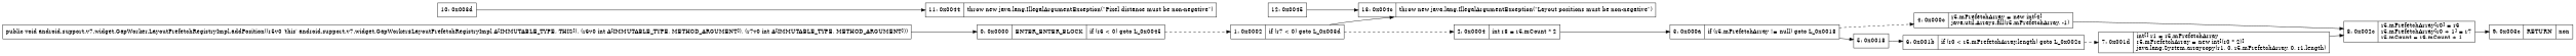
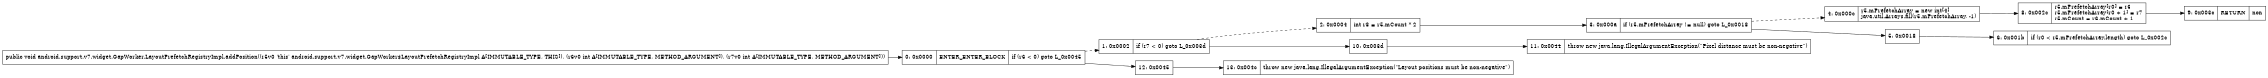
  digraph {
    rankdir=LR
    node [shape=record]
    n1 [label="{0\:\ 0x0000|ENTER_ENTER_BLOCK\l|if (r6 \< 0) goto L_0x0045\l}"]
    n2 [label="{1\:\ 0x0002|if (r7 \< 0) goto L_0x003d\l}"]
    n3 [label="{12\:\ 0x0045}"]
    n4 [label="{2\:\ 0x0004|int r8 = r5.mCount * 2\l}"]
    n5 [label="{10\:\ 0x003d}"]
    n6 [label="{13\:\ 0x004c|throw new java.lang.IllegalArgumentException(\"Layout positions must be non\-negative\")\l}"]
    n7 [label="{3\:\ 0x000a|if (r5.mPrefetchArray != null) goto L_0x0018\l}"]
    n8 [label="{11\:\ 0x0044|throw new java.lang.IllegalArgumentException(\"Pixel distance must be non\-negative\")\l}"]
    n9 [label="{4\:\ 0x000c|r5.mPrefetchArray = new int[4]\ljava.util.Arrays.fill(r5.mPrefetchArray, \-1)\l}"]
    n10 [label="{5\:\ 0x0018}"]
    n11 [label="{8\:\ 0x002c|r5.mPrefetchArray[r0] = r6\lr5.mPrefetchArray[r0 + 1] = r7\lr5.mCount = r6.mCount + 1\l}"]
    n12 [label="{6\:\ 0x001b|if (r0 \< r5.mPrefetchArray.length) goto L_0x002c\l}"]
    n13 [label="{9\:\ 0x003c|RETURN\l|non\l}"]
-   n14 [label="{7\:\ 0x001d|int[] r1 = r5.mPrefetchArray\lr5.mPrefetchArray = new int[(r0 * 2)]\ljava.lang.System.arraycopy(r1, 0, r5.mPrefetchArray, 0, r1.length)\l}"]
    n15 [label="{public void android.support.v7.widget.GapWorker.LayoutPrefetchRegistryImpl.addPosition((r5v0 'this' android.support.v7.widget.GapWorker$LayoutPrefetchRegistryImpl A[IMMUTABLE_TYPE, THIS]), (r6v0 int A[IMMUTABLE_TYPE, METHOD_ARGUMENT]), (r7v0 int A[IMMUTABLE_TYPE, METHOD_ARGUMENT])) }"]
    n1 -> n2 [style=dashed]
+   n1 -> n3
    n2 -> n4 [style=dashed]
-   n2 -> n6
+   n2 -> n5
    n3 -> n6
    n4 -> n7
    n5 -> n8
    n7 -> n9 [style=dashed]
    n7 -> n10
    n9 -> n11
    n10 -> n12
    n11 -> n13
-   n12 -> n14 [style=dashed]
-   n14 -> n11
    n15 -> n1
  }
